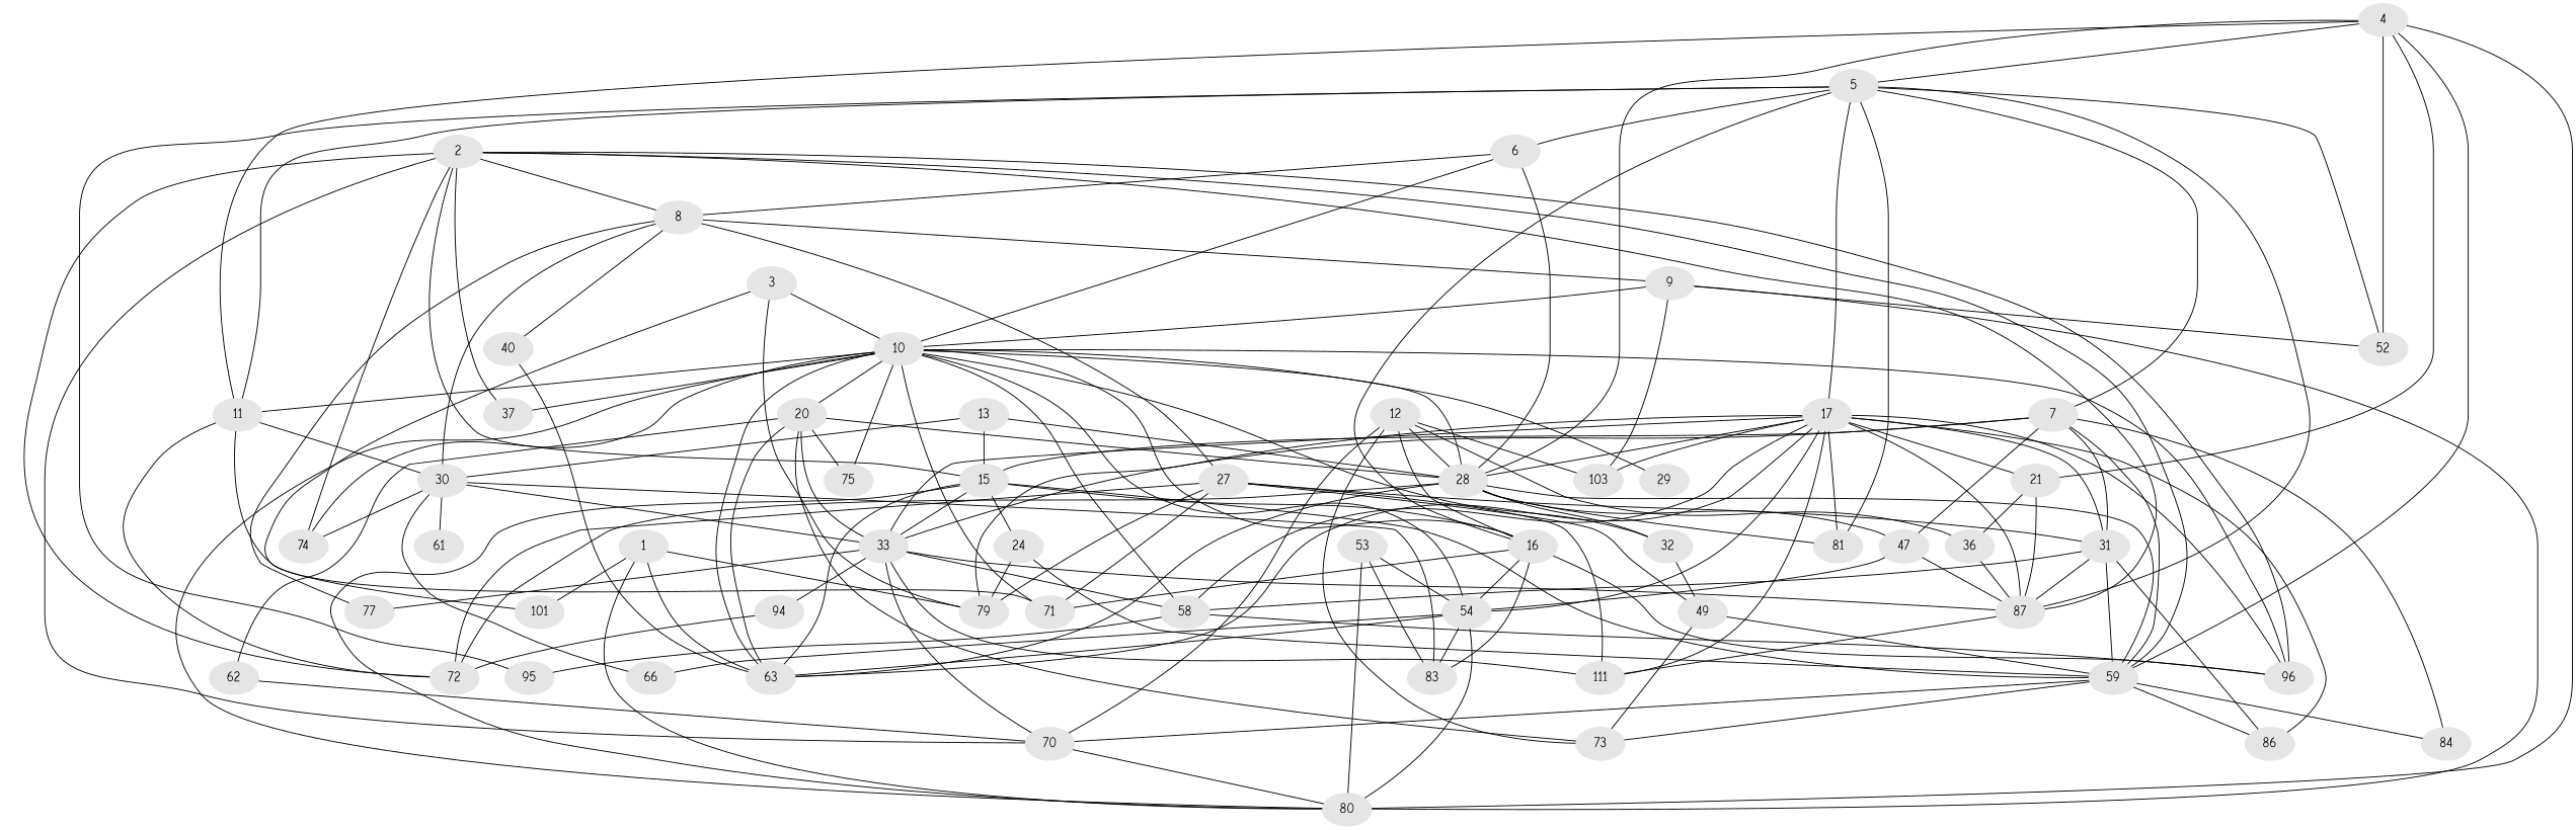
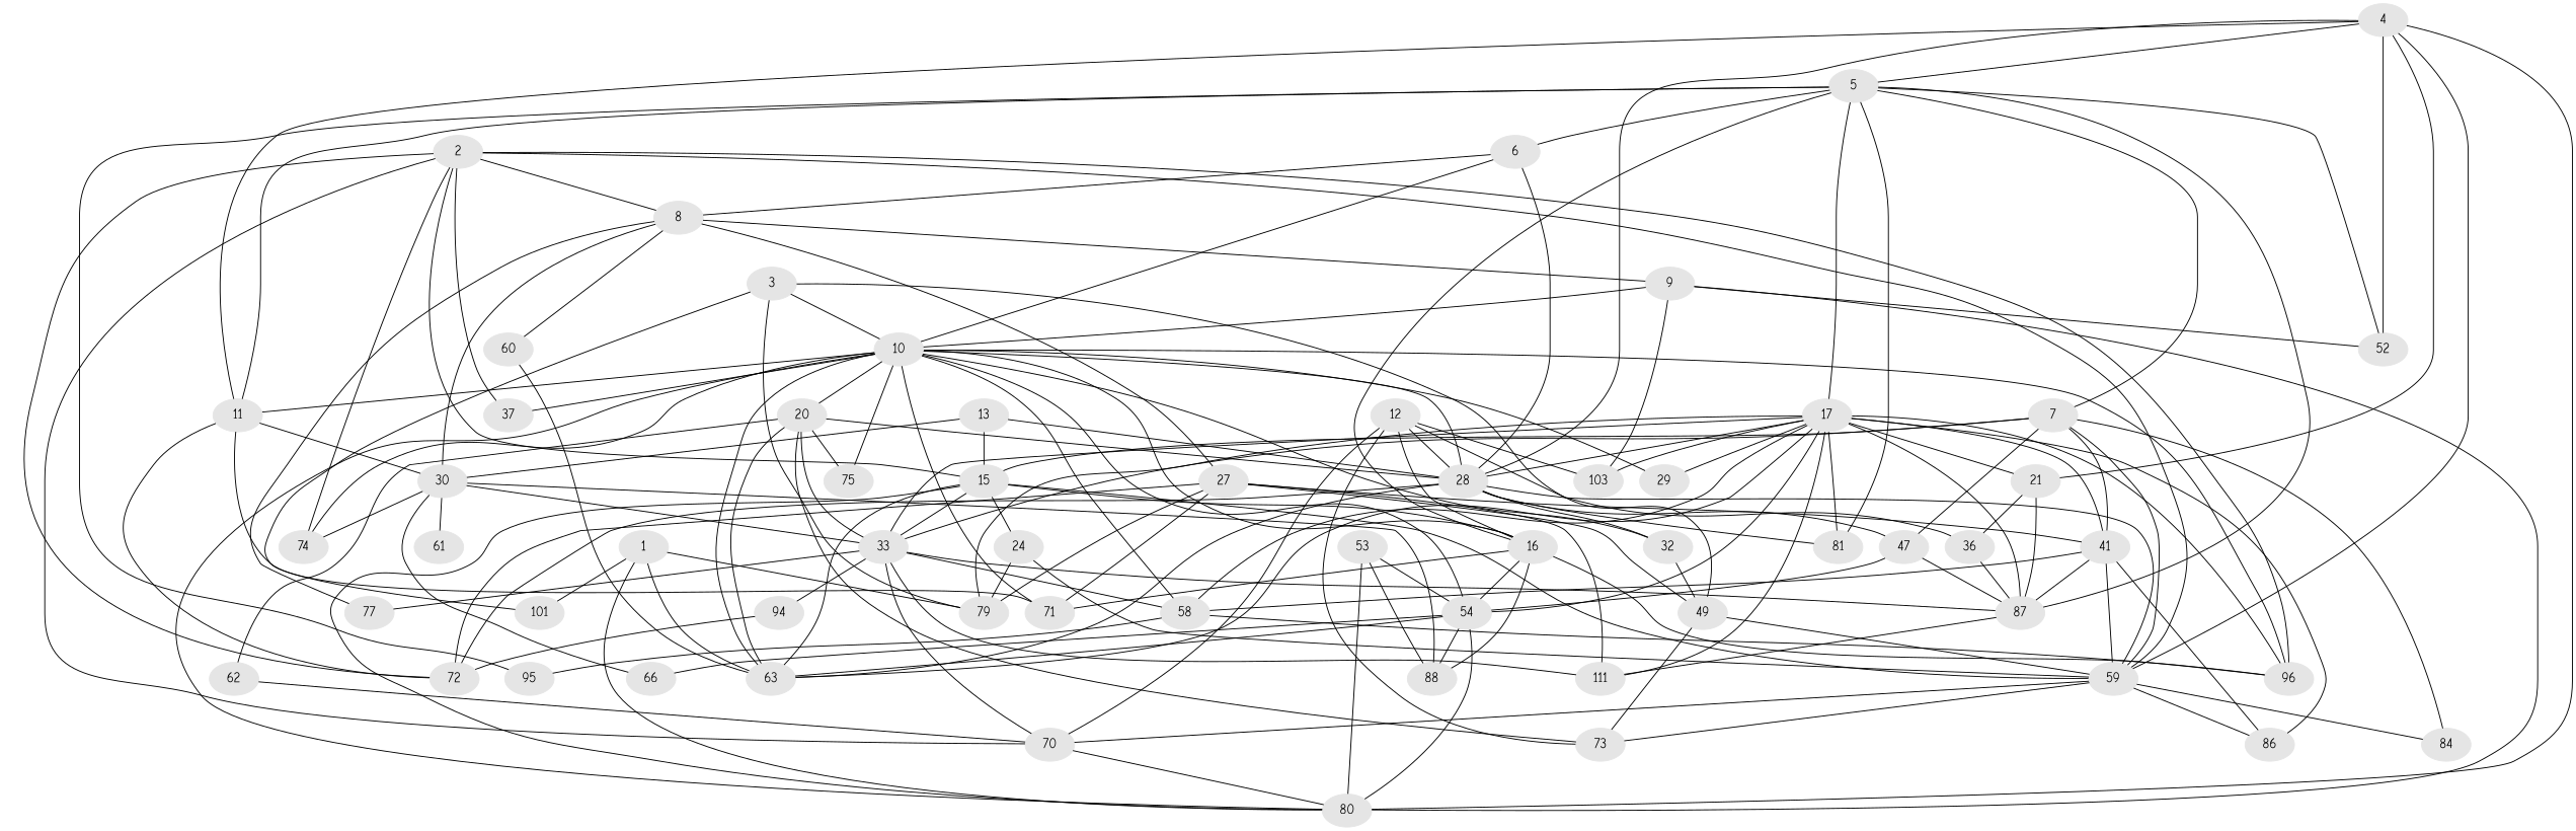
  graph {
    fontname="Comic Neue"
    node [color=gray90 fontname="Comic Neue" style=filled]
    edge [fontname="Comic Neue"]
    63 [super="+82+98"]
    1
    79 [super="+113"]
    80 [super="+100"]
    101
    2 [super="+31"]
    8 [super="+19"]
    15 [super="+65"]
    37
    59 [super="+109+64"]
    70 [super="+115"]
    72 [super="+112"]
    74
    87 [super="+116"]
    96
    9 [super="+120"]
    27 [super="+78"]
    30 [super="+56+97+35"]
-   40
+   40 [label=60]
    77
    16 [super="+107+68"]
    33 [super="+50"]
    24
    84
    73
    86 [super="+102"]
    111
    3 [super="+57"]
    10 [super="+104+23"]
    49
    11 [super="+45+114"]
    28 [super="+44"]
    20 [super="+106"]
    29
    32
    54 [super="+76"]
    58 [super="+99"]
    71
    75
    4 [super="+119"]
    5 [super="+51+38"]
    21 [super="+26"]
    52
    6 [super="+48"]
    7 [super="+14+39"]
    17 [super="+22+18"]
    81
    95
    36
    47 [super="+55"]
-   41 [super="+105" label=31]
-   88 [label=83]
+   41 [super="+105"]
+   88
    103
    94
    61
    66
    62
    12 [super="+93"]
    13
    53 [super="+89"]
    1 -- 63
    1 -- 79
    1 -- 80
    1 -- 101
    2 -- 8
    2 -- 15
    2 -- 37
    2 -- 59
    2 -- 70
    2 -- 72
    2 -- 74
-   2 -- 87
    2 -- 96
    8 -- 9
    8 -- 27
    8 -- 30
    8 -- 40
    8 -- 77
    15 -- 63
    15 -- 80
    15 -- 59
    15 -- 16
    15 -- 33
    15 -- 24
    59 -- 70
    59 -- 84
    59 -- 73
    59 -- 86
    70 -- 80
    87 -- 111
    9 -- 80
    9 -- 10
    9 -- 52
    9 -- 103
    27 -- 79
    27 -- 72
    27 -- 111
    27 -- 49
    27 -- 71
    27 -- 41
    30 -- 74
    30 -- 33
    30 -- 88
    30 -- 61 [weight=2]
    30 -- 66
    40 -- 63
    16 -- 96
    16 -- 54
    16 -- 71
    16 -- 88
    33 -- 70
    33 -- 87
    33 -- 77
    33 -- 111
    33 -- 58
    33 -- 94 [weight=2]
    24 -- 79
    24 -- 59
    3 -- 79
    3 -- 101
    3 -- 10
+   3 -- 49
    10 -- 63
    10 -- 80
    10 -- 37
    10 -- 74
    10 -- 96
    10 -- 16
    10 -- 11
    10 -- 28
    10 -- 20 [weight=2]
    10 -- 29
    10 -- 32
    10 -- 54
    10 -- 58
    10 -- 71
    10 -- 75
    49 -- 59
    49 -- 73
    11 -- 72
    11 -- 30
    11 -- 71
    28 -- 63
    28 -- 59
    28 -- 72
    28 -- 32
    28 -- 81
    28 -- 47
    20 -- 63
    20 -- 33
    20 -- 73
    20 -- 28
    20 -- 75
    20 -- 62
    32 -- 49
    54 -- 63
    54 -- 80
    54 -- 88
    54 -- 66
    58 -- 96
    58 -- 95
    4 -- 80
    4 -- 59
    4 -- 11
    4 -- 28
    4 -- 5
    4 -- 21
    4 -- 52
    5 -- 87
    5 -- 16
    5 -- 11 [weight=2]
    5 -- 52
    5 -- 6
    5 -- 7 [weight=2]
    5 -- 17
    5 -- 81
    5 -- 95
    21 -- 87
    21 -- 36
    6 -- 8 [weight=2]
    6 -- 10
    6 -- 28
    7 -- 15 [weight=2]
    7 -- 59
    7 -- 33 [weight=2]
    7 -- 84
    7 -- 47
    7 -- 41
    17 -- 63
    17 -- 79
    17 -- 87 [weight=2]
    17 -- 96
    17 -- 33
    17 -- 86 [weight=2]
    17 -- 111
    17 -- 28
+   17 -- 29
    17 -- 54
    17 -- 58
    17 -- 21
    17 -- 81
    17 -- 41
    17 -- 103
    36 -- 87
    47 -- 87
    47 -- 54
    41 -- 59
    41 -- 87
    41 -- 86
    41 -- 58
    94 -- 72
    62 -- 70
    12 -- 70
    12 -- 16
    12 -- 73
    12 -- 28
    12 -- 36
    12 -- 103
    13 -- 15
    13 -- 30
    13 -- 28
    53 -- 80 [weight=2]
    53 -- 54
    53 -- 88
  }
